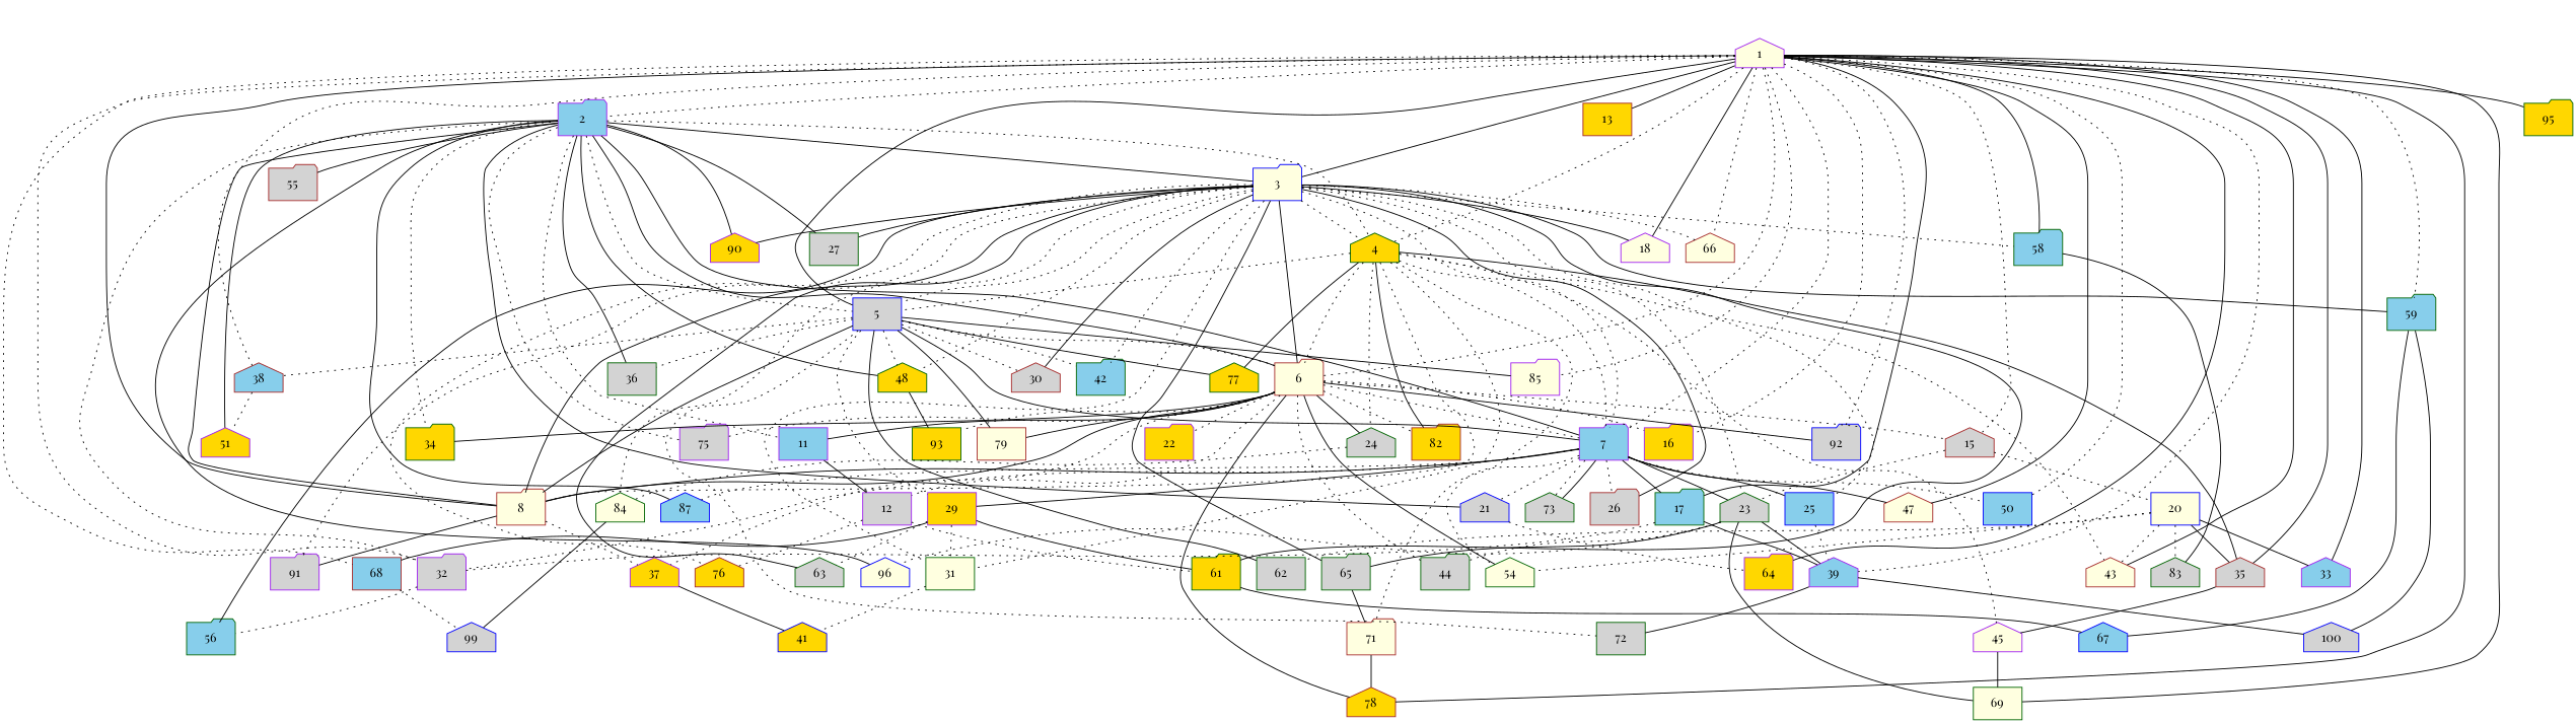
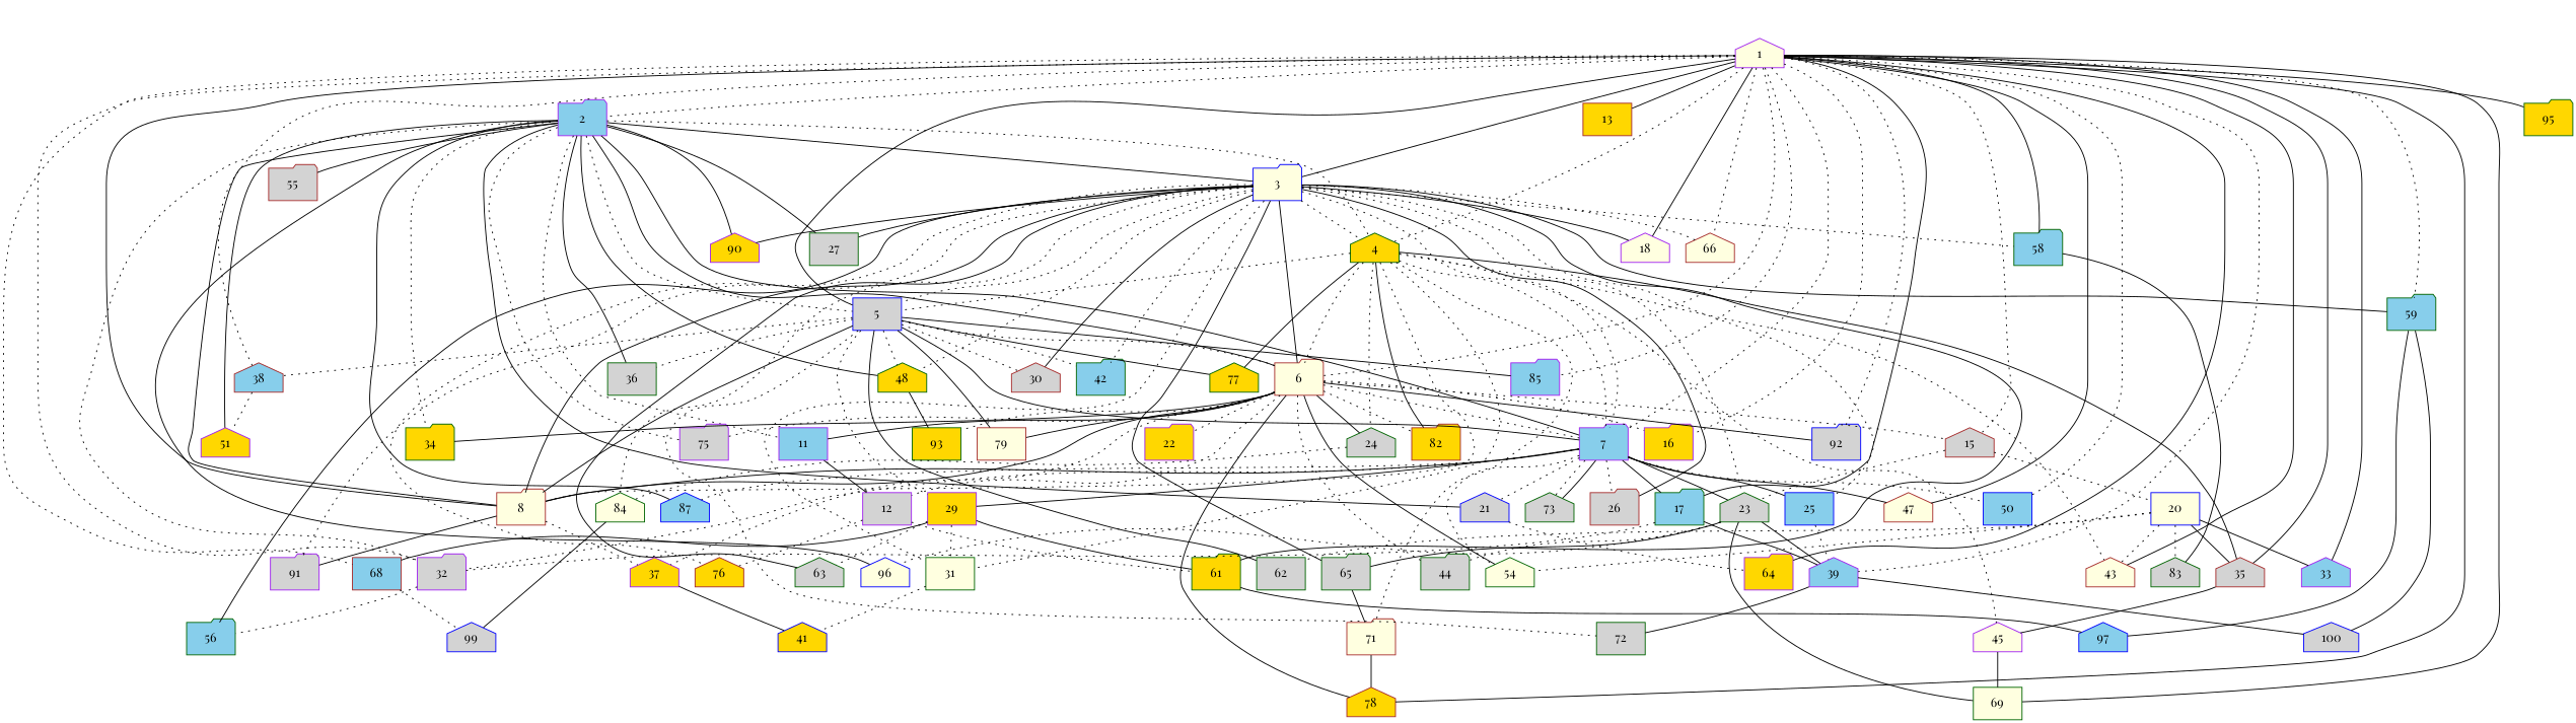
  graph {
    fontname="Playfair Display"
    node [color=darkgreen fillcolor=lightgrey fontname="Playfair Display" shape=house style=filled]
    edge [fontname="Playfair Display" style=dotted]
    1 [color=purple fillcolor=lightyellow super="+9"]
    2 [color=purple fillcolor=skyblue shape=folder super="+60"]
    3 [color=blue fillcolor=lightyellow shape=folder super="+86"]
    4 [fillcolor=gold super="+52"]
    5 [color=blue shape=box super="+88"]
    6 [color=brown fillcolor=lightyellow shape=folder super="+10"]
    7 [color=purple fillcolor=skyblue shape=folder super="+46"]
    8 [color=brown fillcolor=lightyellow shape=folder]
    13 [color=brown fillcolor=gold shape=box]
    15 [color=brown super="+19"]
    16 [color=purple fillcolor=gold shape=folder]
    17 [fillcolor=skyblue shape=folder super="+94"]
    18 [color=purple fillcolor=lightyellow]
    32 [color=purple shape=folder super="+49"]
    33 [color=purple fillcolor=skyblue]
    35 [color=brown super="+40"]
    38 [color=brown fillcolor=skyblue]
    39 [color=purple fillcolor=skyblue super="+53"]
    43 [color=brown fillcolor=lightyellow]
    47 [color=brown fillcolor=lightyellow]
    50 [color=blue fillcolor=skyblue shape=box]
    58 [fillcolor=skyblue shape=folder]
    59 [fillcolor=skyblue shape=folder]
    64 [color=purple fillcolor=gold shape=folder]
    66 [color=brown fillcolor=lightyellow]
    68 [color=brown fillcolor=skyblue shape=box]
    69 [fillcolor=lightyellow shape=box super="+81"]
    78 [color=brown fillcolor=gold]
-   85 [color=purple fillcolor=lightyellow shape=folder]
+   85 [color=purple fillcolor=skyblue shape=folder]
    92 [color=blue shape=folder]
    95 [fillcolor=gold shape=folder]
    11 [color=purple fillcolor=skyblue shape=box super="+14"]
    21 [color=blue]
    27 [shape=box]
    34 [fillcolor=gold shape=folder]
    36 [shape=box]
    48 [fillcolor=gold super="+89"]
    51 [color=purple fillcolor=gold]
    55 [color=brown shape=folder]
    75 [color=purple shape=folder]
    87 [color=blue fillcolor=skyblue]
    90 [color=purple fillcolor=gold]
    96 [color=blue fillcolor=lightyellow]
    23 [super="+28"]
    25 [color=blue fillcolor=skyblue shape=box super="+67"]
    26 [color=brown shape=folder]
    30 [color=brown]
    31 [fillcolor=lightyellow shape=box]
    42 [fillcolor=skyblue shape=folder]
    56 [fillcolor=skyblue shape=folder]
    61 [fillcolor=gold shape=folder super="+74"]
    63
    65 [shape=folder]
    76 [color=brown fillcolor=gold]
    84 [fillcolor=lightyellow]
    91 [color=purple shape=folder]
    24
    45 [color=purple fillcolor=lightyellow]
    71 [color=brown fillcolor=lightyellow shape=folder super="+80"]
    77 [fillcolor=gold]
    82 [color=brown fillcolor=gold shape=folder]
    29 [color=purple fillcolor=gold shape=box super="+57"]
    62 [shape=box]
    72 [shape=box]
    79 [color=brown fillcolor=lightyellow shape=box]
    12 [color=purple shape=box]
    22 [color=purple fillcolor=gold shape=folder]
    37 [color=purple fillcolor=gold]
    44 [shape=folder]
    54 [fillcolor=lightyellow super="+98"]
    93 [fillcolor=gold shape=box]
    73
    20 [color=blue fillcolor=lightyellow shape=box super="+70"]
    100 [color=blue]
    83
-   97 [color=blue fillcolor=skyblue label=67]
+   97 [color=blue fillcolor=skyblue]
    99 [color=blue]
    41 [color=blue fillcolor=gold]
    1 -- 2 [weight=2]
    1 -- 3 [style=solid weight=2]
    1 -- 4 [weight=2]
    1 -- 5 [style=solid weight=2]
    1 -- 6 [weight=4]
    1 -- 7 [weight=2]
    1 -- 8 [style=solid weight=2]
    1 -- 13 [style=solid]
    1 -- 15
    1 -- 16
    1 -- 17 [style=solid]
    1 -- 18 [style=solid]
    1 -- 32
    1 -- 33 [style=solid]
    1 -- 35 [style=solid]
    1 -- 38
    1 -- 39
    1 -- 43 [style=solid]
    1 -- 47 [style=solid]
    1 -- 50
    1 -- 58 [style=solid]
    1 -- 59
    1 -- 64 [style=solid]
    1 -- 66
    1 -- 68
    1 -- 69 [style=solid]
    1 -- 78 [style=solid]
    1 -- 85
    1 -- 92
    1 -- 95 [style=solid]
    2 -- 3 [style=solid]
    2 -- 4 [weight=2]
    2 -- 5
    2 -- 6 [style=solid weight=2]
    2 -- 7 [style=solid weight=2]
    2 -- 8 [style=solid]
    2 -- 32
    2 -- 11 [weight=2]
    2 -- 21 [style=solid]
    2 -- 27 [style=solid]
    2 -- 34
    2 -- 36 [style=solid]
    2 -- 48 [style=solid]
    2 -- 51 [style=solid]
    2 -- 55 [style=solid]
    2 -- 75
    2 -- 87 [style=solid]
    2 -- 90 [style=solid]
    2 -- 96 [style=solid]
    3 -- 4
    3 -- 5
    3 -- 6 [style=solid weight=3]
    3 -- 7
    3 -- 8 [style=solid]
    3 -- 18 [style=solid]
    3 -- 58
    3 -- 59 [style=solid]
    3 -- 66
    3 -- 27 [style=solid]
    3 -- 48
    3 -- 90 [style=solid]
    3 -- 23
    3 -- 25
    3 -- 26 [style=solid]
    3 -- 30 [style=solid]
    3 -- 31
    3 -- 42
    3 -- 56 [style=solid]
    3 -- 61 [style=solid]
    3 -- 63 [style=solid]
    3 -- 65 [style=solid]
    3 -- 76
    3 -- 84
    3 -- 91
    4 -- 5
    4 -- 6 [weight=2]
    4 -- 7
    4 -- 8 [weight=2]
    4 -- 35 [style=solid]
    4 -- 43
    4 -- 31
    4 -- 24
    4 -- 45
    4 -- 71
    4 -- 77 [style=solid]
    4 -- 82 [style=solid]
    5 -- 6 [weight=2]
    5 -- 7 [style=solid weight=2]
    5 -- 8 [style=solid]
    5 -- 38
    5 -- 85 [style=solid]
    5 -- 36
    5 -- 48
    5 -- 30
    5 -- 42
    5 -- 77 [style=solid]
    5 -- 29
    5 -- 62 [style=solid]
    5 -- 72
    5 -- 79 [style=solid]
    6 -- 7 [weight=2]
    6 -- 8 [style=solid weight=2]
    6 -- 15 [weight=2]
    6 -- 16
    6 -- 78 [style=solid]
    6 -- 92 [style=solid]
    6 -- 11 [style=solid]
    6 -- 34 [style=solid]
    6 -- 75
    6 -- 24 [style=solid]
    6 -- 82
    6 -- 79 [style=solid]
    6 -- 12
    6 -- 22 [weight=2]
    6 -- 37
    6 -- 44
    6 -- 54 [style=solid]
    6 -- 93
    7 -- 8 [style=solid]
    7 -- 17 [style=solid]
    7 -- 32
    7 -- 47 [style=solid]
    7 -- 50
    7 -- 21
    7 -- 87
    7 -- 23 [style=solid]
    7 -- 25 [style=solid]
    7 -- 26
    7 -- 29 [style=solid]
    7 -- 54
    7 -- 73
    7 -- 73 [style=solid]
    8 -- 91 [style=solid]
    8 -- 37
    15 -- 23
    15 -- 20
    17 -- 32
    17 -- 39 [style=solid]
    32 -- 56
    35 -- 45 [style=solid]
    38 -- 51
    39 -- 72 [style=solid]
    39 -- 100 [style=solid]
    58 -- 83 [style=solid]
    59 -- 100 [style=solid]
    59 -- 97 [style=solid]
    68 -- 99
    11 -- 12 [style=solid]
    21 -- 64
    48 -- 93 [style=solid]
    23 -- 39 [style=solid]
    23 -- 69 [style=solid]
    23 -- 96
    23 -- 65 [style=solid]
    23 -- 44
    25 -- 39
    31 -- 41
    61 -- 97 [style=solid]
    65 -- 71 [style=solid]
    84 -- 99 [style=solid]
    24 -- 84
    45 -- 69 [style=solid]
    71 -- 78 [style=solid]
    29 -- 68 [style=solid]
    29 -- 31
    29 -- 61 [style=solid]
    29 -- 63
    12 -- 61
    12 -- 76
    37 -- 41 [style=solid]
    20 -- 33 [style=solid]
    20 -- 35 [style=solid]
    20 -- 43
    20 -- 62
    20 -- 54
    20 -- 83
  }
